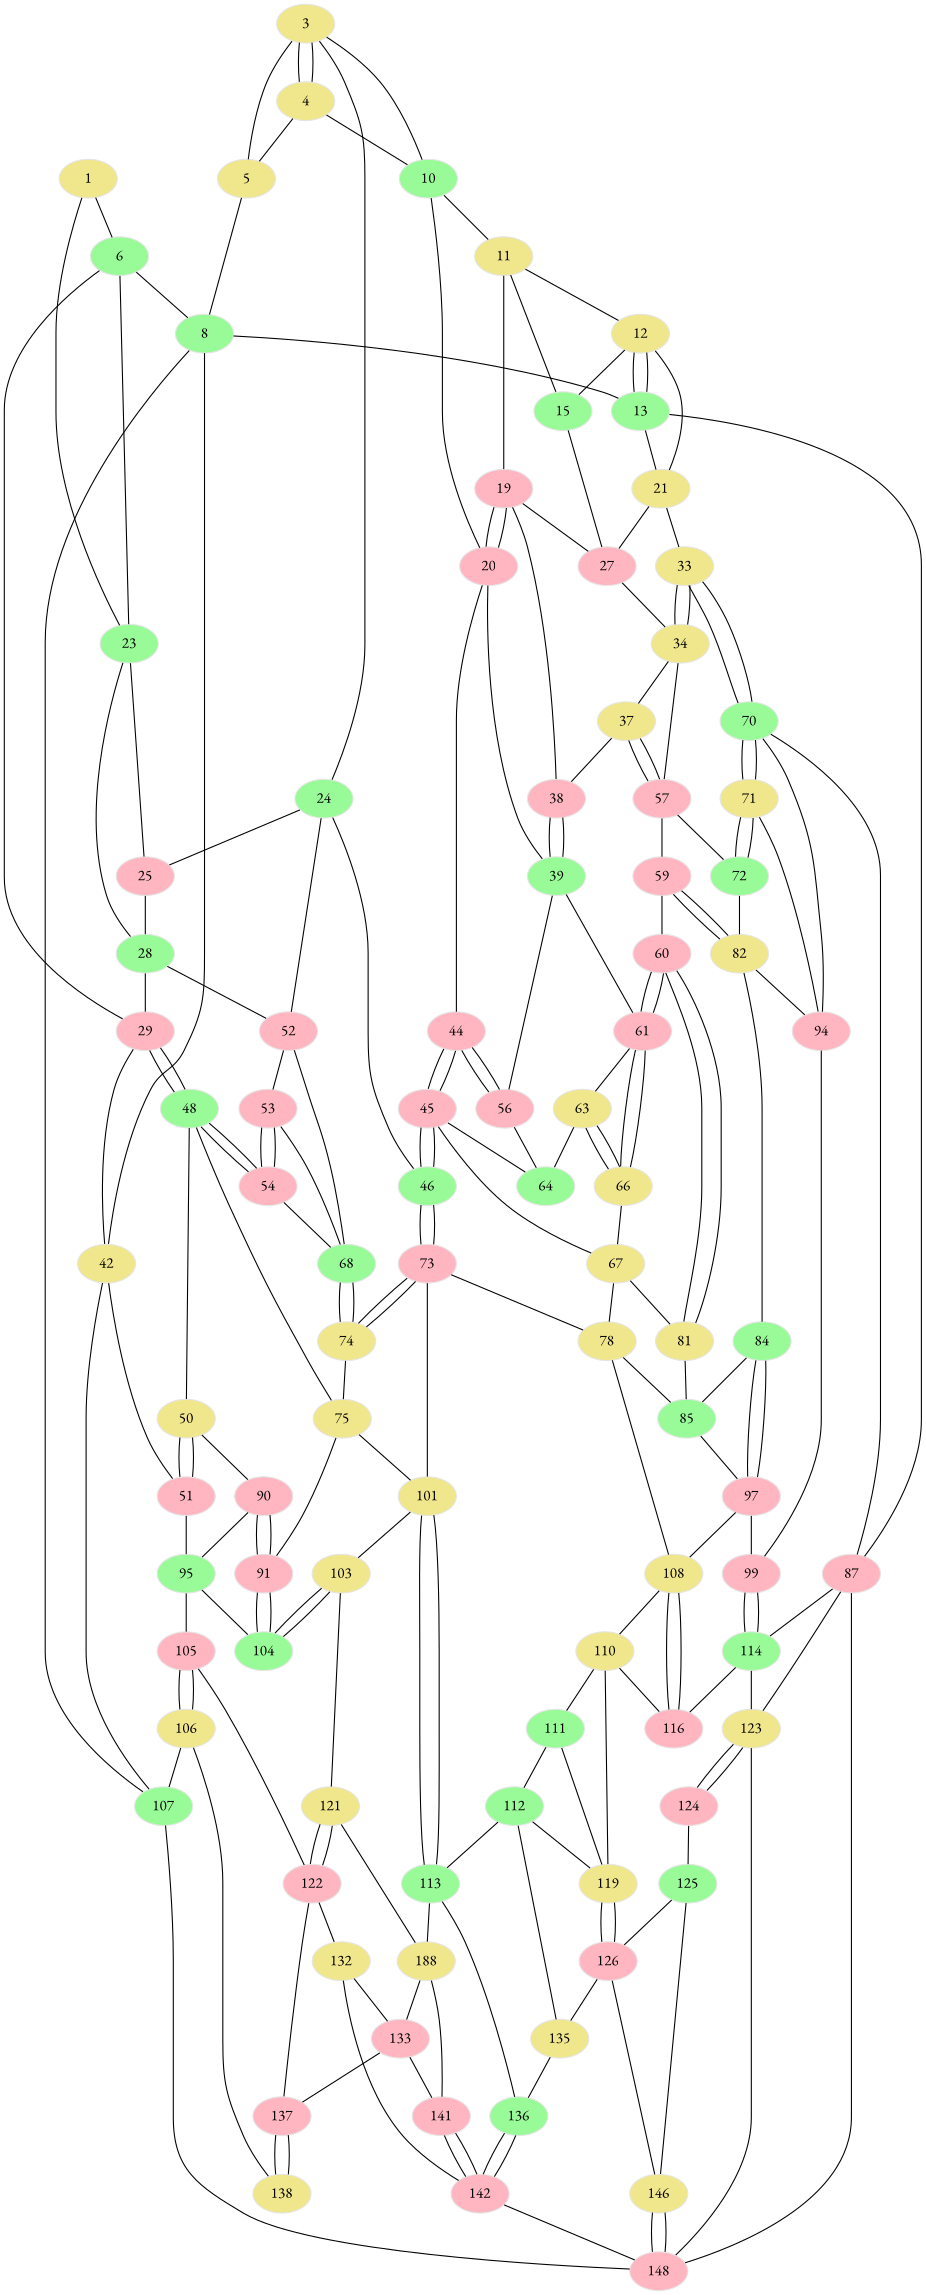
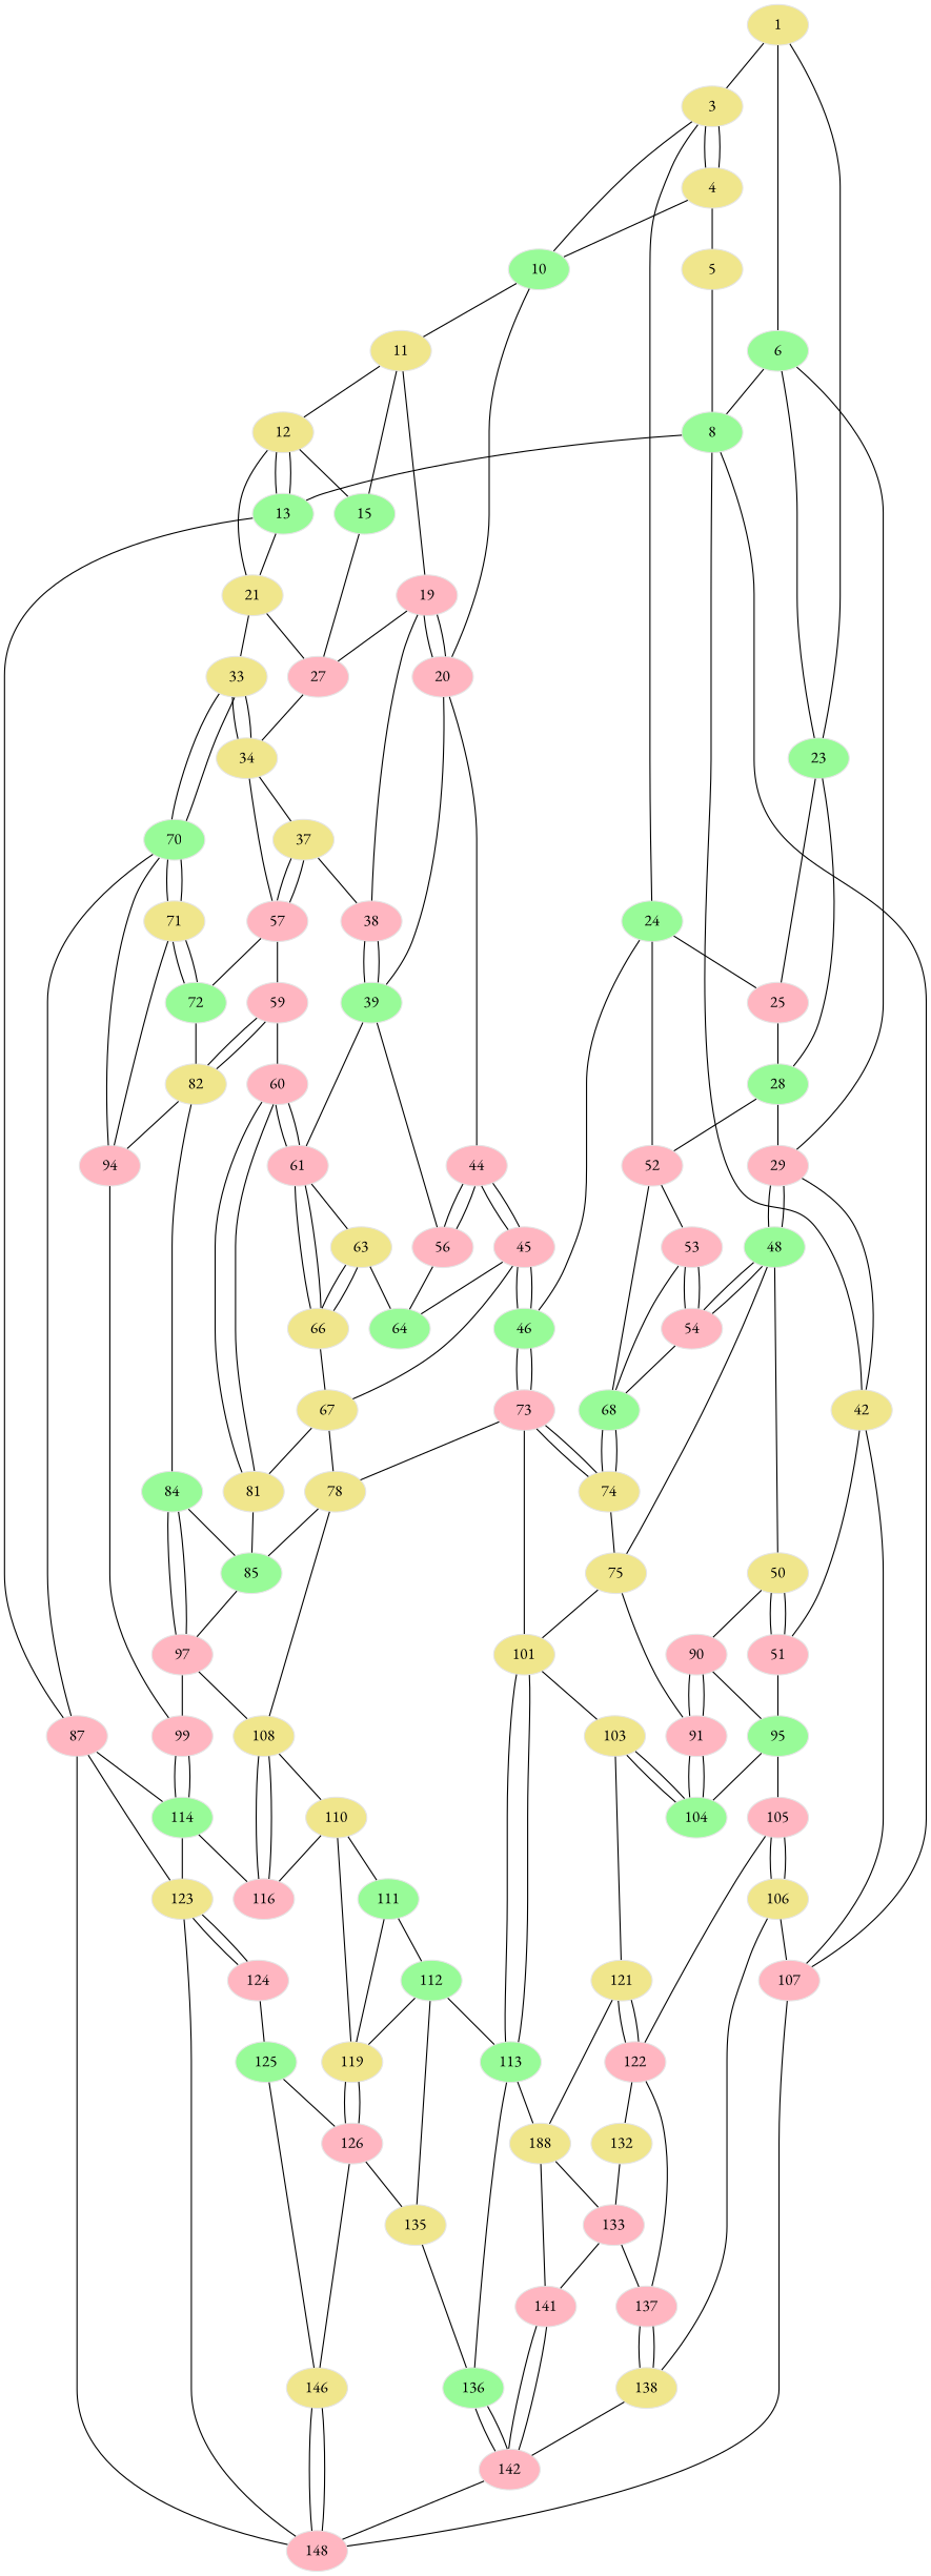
  graph {
    fontname="EB Garamond"
    node [color=gray90 fillcolor=lightpink fontname="EB Garamond" style=filled]
    edge [fontname="EB Garamond"]
    1 [fillcolor=khaki super="+2"]
    3 [fillcolor=khaki super="+18"]
    6 [fillcolor=palegreen super="+7"]
    23 [fillcolor=palegreen super="+26"]
    4 [fillcolor=khaki]
    10 [fillcolor=palegreen super="+17"]
    24 [fillcolor=palegreen super="+47"]
    8 [fillcolor=palegreen super="+9"]
    29 [super="+30"]
    25
    28 [fillcolor=palegreen super="+36"]
    5 [fillcolor=khaki]
    11 [fillcolor=khaki super="+16"]
    20 [super="+41"]
    46 [fillcolor=palegreen]
    52 [super="+55"]
    13 [fillcolor=palegreen super="+22"]
    42 [fillcolor=khaki super="+43"]
-   107 [fillcolor=palegreen super="+117"]
+   107 [super="+117"]
    48 [fillcolor=palegreen super="+49"]
    21 [fillcolor=khaki]
    87 [super="+88"]
    51
    148 [super="+149"]
    12 [fillcolor=khaki super="+14"]
    15 [fillcolor=palegreen]
    19 [super="+32"]
    39 [fillcolor=palegreen super="+40"]
    44
    27 [super="+31"]
    38
    33 [fillcolor=khaki]
    34 [fillcolor=khaki super="+35"]
    70 [fillcolor=palegreen super="+89"]
    114 [fillcolor=palegreen super="+115"]
    123 [fillcolor=khaki super="+147"]
    56
    61 [super="+62"]
    45 [super="+65"]
    73 [super="+80"]
    53
    68 [fillcolor=palegreen super="+69"]
    37 [fillcolor=khaki]
    57 [super="+58"]
    50 [fillcolor=khaki super="+92"]
    54
    75 [fillcolor=khaki super="+76"]
    71 [fillcolor=khaki]
    94 [super="+98"]
    59
    72 [fillcolor=palegreen]
    64 [fillcolor=palegreen]
    63 [fillcolor=khaki]
    66 [fillcolor=khaki]
    95 [fillcolor=palegreen super="+96"]
    67 [fillcolor=khaki super="+77"]
    81 [fillcolor=khaki]
    78 [fillcolor=khaki super="+79"]
    74 [fillcolor=khaki]
    101 [fillcolor=khaki super="+102"]
    90 [super="+93"]
    91
    104 [fillcolor=palegreen]
    105
    60
    82 [fillcolor=khaki super="+83"]
    84 [fillcolor=palegreen]
    85 [fillcolor=palegreen super="+86"]
    108 [fillcolor=khaki super="+109"]
    99
    103 [fillcolor=khaki]
    113 [fillcolor=palegreen super="+127"]
    97 [super="+100"]
    110 [fillcolor=khaki super="+118"]
    116
    124
    106 [fillcolor=khaki super="+139"]
    122 [super="+131"]
    121 [fillcolor=khaki super="+130"]
    n80 [fillcolor=khaki label=188 super="+129"]
    136 [fillcolor=palegreen]
    138 [fillcolor=khaki]
    132 [fillcolor=khaki]
    137
    142 [super="+143"]
    111 [fillcolor=palegreen]
    119 [fillcolor=khaki super="+120"]
    112 [fillcolor=palegreen super="+134"]
    126 [super="+144"]
    135 [fillcolor=khaki]
    133 [super="+140"]
    141
    146 [fillcolor=khaki]
    125 [fillcolor=palegreen super="+145"]
-   5 -- 3
+   1 -- 3
    1 -- 6
    1 -- 23
    3 -- 4
    3 -- 4
    3 -- 10
    3 -- 24
    6 -- 23
    6 -- 8
    6 -- 29
    23 -- 25
    23 -- 28
    4 -- 10
    4 -- 5
    10 -- 11
    10 -- 20
    24 -- 25
    24 -- 46
    24 -- 52
    8 -- 13
    8 -- 42
    8 -- 107
    29 -- 42
    29 -- 48
    29 -- 48
    25 -- 28
    28 -- 29
    28 -- 52
    5 -- 8
    11 -- 12
    11 -- 15
    11 -- 19
    20 -- 39
    20 -- 44
    46 -- 73
    46 -- 73
    52 -- 53
    52 -- 68
    13 -- 21
    13 -- 87
    42 -- 107
    42 -- 51
    107 -- 148
    48 -- 50
    48 -- 54
    48 -- 54
    48 -- 75
    21 -- 27
    21 -- 33
    87 -- 148
    87 -- 114
    87 -- 123
    51 -- 95
    12 -- 13
    12 -- 13
    12 -- 21
    12 -- 15
    15 -- 27
    19 -- 20
    19 -- 20
    19 -- 27
    19 -- 38
    39 -- 56
    39 -- 61
    44 -- 56
    44 -- 56
    44 -- 45
    44 -- 45
    27 -- 34
    38 -- 39
    38 -- 39
    33 -- 34
    33 -- 34
    33 -- 70
    33 -- 70
    34 -- 37
    34 -- 57
    70 -- 87
    70 -- 71
    70 -- 71
    70 -- 94
    114 -- 123
    114 -- 116
    123 -- 148
    123 -- 124
    123 -- 124
    56 -- 64
    61 -- 63
    61 -- 66
    61 -- 66
    45 -- 46
    45 -- 46
    45 -- 64
    45 -- 67
    73 -- 78
    73 -- 74
    73 -- 74
    73 -- 101
    53 -- 68
    53 -- 54
    53 -- 54
    68 -- 74
    68 -- 74
    37 -- 38
    37 -- 57
    37 -- 57
    57 -- 59
    57 -- 72
    50 -- 51
    50 -- 51
    50 -- 90
    54 -- 68
    75 -- 101
    75 -- 91
    71 -- 94
    71 -- 72
    71 -- 72
    94 -- 99
    59 -- 60
    59 -- 82
    59 -- 82
    72 -- 82
    63 -- 64
    63 -- 66
    63 -- 66
    66 -- 67
    95 -- 104
    95 -- 105
    67 -- 81
    67 -- 78
    81 -- 85
    78 -- 85
    78 -- 108
    74 -- 75
    101 -- 103
    101 -- 113
    101 -- 113
    90 -- 95
    90 -- 91
    90 -- 91
    91 -- 104
    91 -- 104
    105 -- 106
    105 -- 106
    105 -- 122
    60 -- 61
    60 -- 61
    60 -- 81
    60 -- 81
    82 -- 94
    82 -- 84
    84 -- 85
    84 -- 97
    84 -- 97
    85 -- 97
    108 -- 110
    108 -- 116
    108 -- 116
    99 -- 114
    99 -- 114
    103 -- 104
    103 -- 104
    103 -- 121
    113 -- n80
    113 -- 136
    97 -- 108
    97 -- 99
    110 -- 116
    110 -- 111
    110 -- 119
    124 -- 125 [weight=2]
    106 -- 107 [weight=2]
    106 -- 138
    122 -- 132
    122 -- 137
    121 -- 122
    121 -- 122
    121 -- n80
    n80 -- 133
    n80 -- 141
    136 -- 142
    136 -- 142
-   132 -- 142
+   138 -- 142
    132 -- 133
    137 -- 138
    137 -- 138
    142 -- 148
    111 -- 119
    111 -- 112
    119 -- 126
    119 -- 126
    112 -- 113
    112 -- 119
    112 -- 135
    126 -- 135
    126 -- 146
    135 -- 136
    133 -- 137
    133 -- 141
    141 -- 142
    141 -- 142
    146 -- 148
    146 -- 148
    125 -- 126
    125 -- 146
  }
